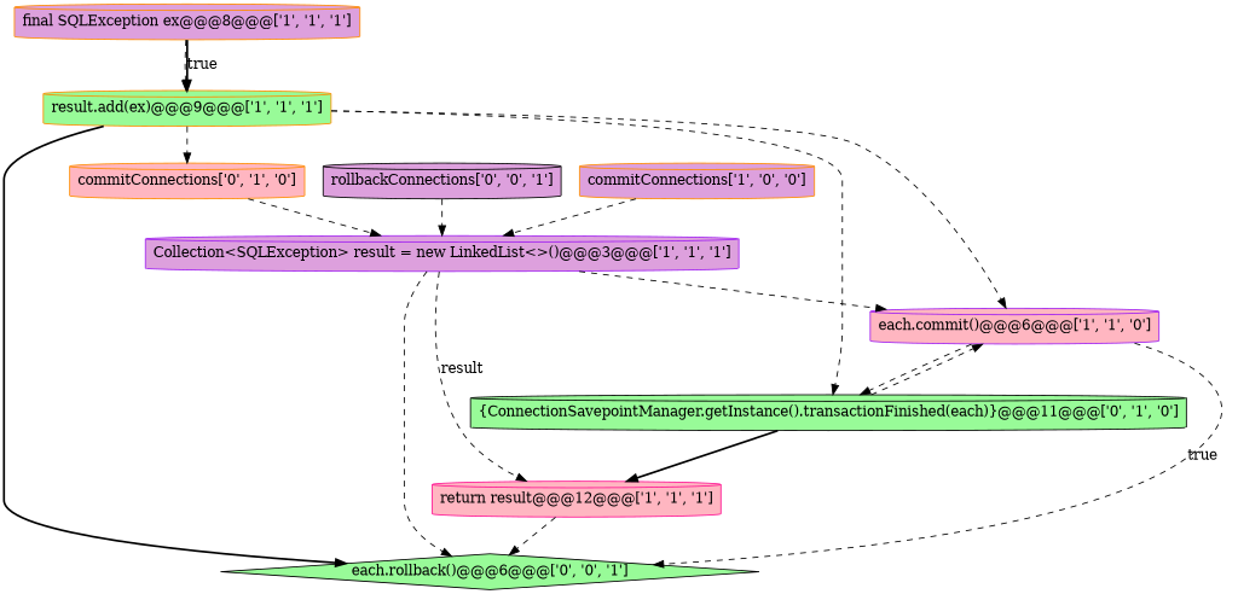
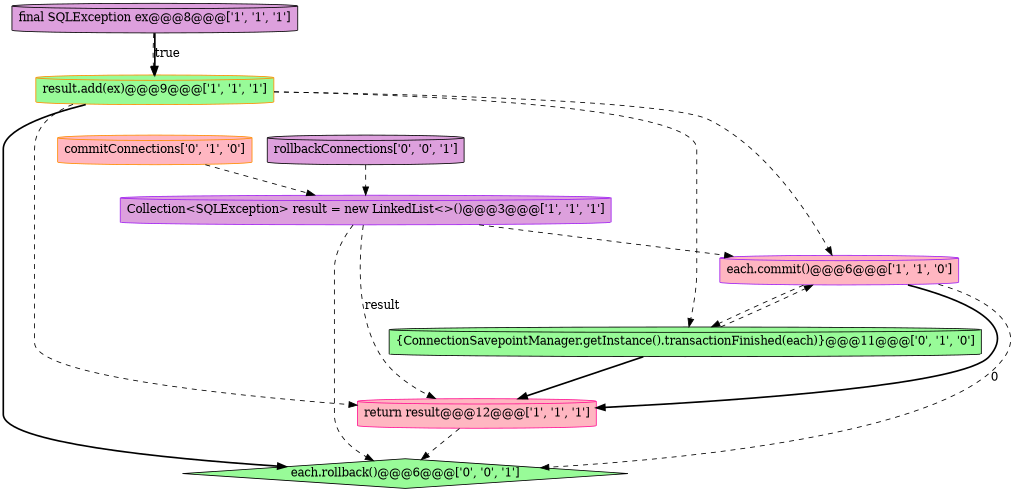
  digraph {
    node [color=black fillcolor=plum shape=cylinder style=filled]
    edge [style=dashed]
    n1 [color=darkorange fillcolor=lightpink label="commitConnections['0', '1', '0']"]
    n2 [color=purple label="Collection<SQLException> result = new LinkedList<>()@@@3@@@['1', '1', '1']"]
    n3 [color=purple fillcolor=lightpink label="each.commit()@@@6@@@['1', '1', '0']"]
    n4 [color=deeppink fillcolor=lightpink label="return result@@@12@@@['1', '1', '1']"]
    n5 [fillcolor=palegreen label="each.rollback()@@@6@@@['0', '0', '1']" shape=diamond]
    n6 [label="rollbackConnections['0', '0', '1']"]
    n7 [fillcolor=palegreen label="{ConnectionSavepointManager.getInstance().transactionFinished(each)}@@@11@@@['0', '1', '0']"]
-   n8 [color=darkorange label="final SQLException ex@@@8@@@['1', '1', '1']"]
+   n8 [label="final SQLException ex@@@8@@@['1', '1', '1']"]
    n9 [color=darkorange fillcolor=palegreen label="result.add(ex)@@@9@@@['1', '1', '1']"]
-   n10 [color=darkorange label="commitConnections['1', '0', '0']"]
    n1 -> n2
    n2 -> n3
    n2 -> n4 [label=result]
    n2 -> n5
-   n3 -> n5 [label=true]
+   n3 -> n4 [style=bold]
+   n3 -> n5 [label=0]
    n3 -> n7
    n4 -> n5
    n6 -> n2
    n7 -> n3
    n7 -> n4 [style=bold]
    n8 -> n9
    n8 -> n9 [label=true style=bold]
    n9 -> n3
-   n9 -> n1
+   n9 -> n4
    n9 -> n5 [style=bold]
    n9 -> n7
-   n10 -> n2
  }
